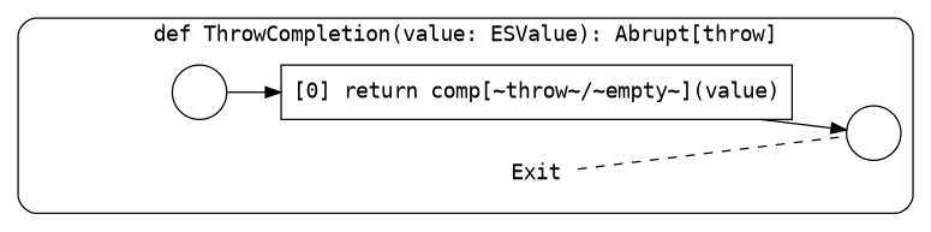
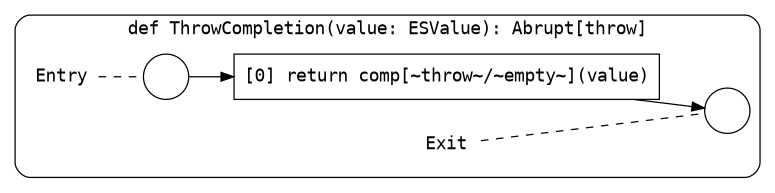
  digraph {
    fontname=Consolas
    rankdir=LR
    node [fontname=Consolas shape=none color=black fillcolor=white style=filled]
    edge [color=black fontname=Consolas]
+   n1 [label=<<font color="black">Entry</font>> color="" fillcolor="" style=""]
    n2 [label=" " shape=circle]
    n3 [label=<<font color="black">[0] return comp[~throw~/~empty~](value)<BR ALIGN="LEFT"/></font>> shape=box]
    n4 [label=" " shape=circle]
    n5 [label=<<font color="black">Exit</font>> color="" fillcolor="" style=""]
    subgraph cluster_1 {
      label="def ThrowCompletion(value: ESValue): Abrupt[throw]"
      style=rounded
+     n1
      n2
      n3
      n4
      n5
    }
+   n1 -> n2 [arrowhead=none style=dashed]
    n2 -> n3
    n3 -> n4
    n5 -> n4 [arrowhead=none style=dashed]
  }
